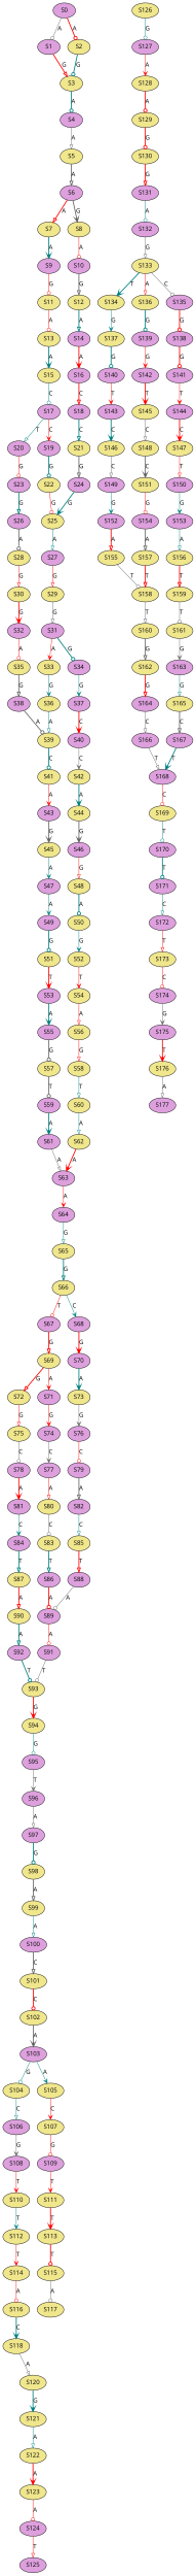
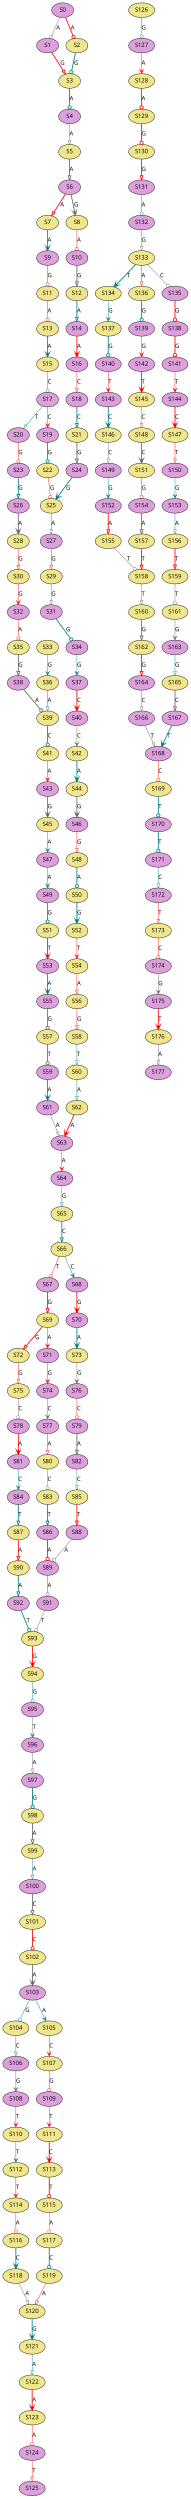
  strict digraph {
    fontname="Open Sans"
    node [fillcolor=khaki fontname="Open Sans" style=filled]
    edge [arrowhead=onormal color=red fontname="Open Sans" style=solid]
    S0 [fillcolor=plum]
    S1 [fillcolor=plum]
    S2
    S3
    S4 [fillcolor=plum]
    S5
    S6 [fillcolor=plum]
    S7
    S8
    S9 [fillcolor=plum]
    S10 [fillcolor=plum]
    S11
    S12
    S13
    S14 [fillcolor=plum]
    S15
    S16 [fillcolor=plum]
    S17 [fillcolor=plum]
    S18 [fillcolor=plum]
    S19 [fillcolor=plum]
    S20 [fillcolor=plum]
    S21
    S22
    S23 [fillcolor=plum]
    S24 [fillcolor=plum]
    S25
    S26 [fillcolor=plum]
    S27 [fillcolor=plum]
    S28
    S29
    S30
    S31 [fillcolor=plum]
    S32 [fillcolor=plum]
    S33
    S34 [fillcolor=plum]
    S35
    S36
    S37 [fillcolor=plum]
    S38 [fillcolor=plum]
    S39
    S40 [fillcolor=plum]
    S41
    S42
    S43 [fillcolor=plum]
    S44
    S45
    S46 [fillcolor=plum]
    S47 [fillcolor=plum]
    S48
    S49 [fillcolor=plum]
    S50
    S51
    S52
    S53 [fillcolor=plum]
    S54
    S55 [fillcolor=plum]
    S56
    S57
    S58
    S59 [fillcolor=plum]
    S60
    S61 [fillcolor=plum]
    S62
    S63 [fillcolor=plum]
    S64 [fillcolor=plum]
    S65
    S66
    S67 [fillcolor=plum]
    S68 [fillcolor=plum]
    S69
    S70 [fillcolor=plum]
    S71 [fillcolor=plum]
    S72
    S73
    S74 [fillcolor=plum]
    S75
    S76 [fillcolor=plum]
    S77 [fillcolor=plum]
    S78 [fillcolor=plum]
    S79 [fillcolor=plum]
    S80
    S81 [fillcolor=plum]
    S82 [fillcolor=plum]
    S83
    S84 [fillcolor=plum]
    S85
    S86 [fillcolor=plum]
    S87
    S88 [fillcolor=plum]
    S89 [fillcolor=plum]
    S90
    S91 [fillcolor=plum]
    S92 [fillcolor=plum]
    S93
    S94
    S95 [fillcolor=plum]
    S96 [fillcolor=plum]
    S97 [fillcolor=plum]
    S98
    S99
    S100 [fillcolor=plum]
    S101
    S102
    S103 [fillcolor=plum]
    S104
    S105
    S106 [fillcolor=plum]
    S107
    S108 [fillcolor=plum]
    S109 [fillcolor=plum]
    S110
    S111
    S112
    S113
    S114
    S115
    S116
    S117
    S118
+   S119
    S120
    S121
    S122
    S123
    S124 [fillcolor=plum]
    S125 [fillcolor=plum]
    S127 [fillcolor=plum]
    S126
    S128
    S129
    S130
    S131 [fillcolor=plum]
    S132 [fillcolor=plum]
    S133
    S134
    S135 [fillcolor=plum]
    S136
    S137
    S138 [fillcolor=plum]
    S139 [fillcolor=plum]
    S140 [fillcolor=plum]
    S141 [fillcolor=plum]
    S142 [fillcolor=plum]
    S143 [fillcolor=plum]
    S144 [fillcolor=plum]
    S145
    S146
    S147
    S148
    S149 [fillcolor=plum]
    S150 [fillcolor=plum]
    S151
    S152 [fillcolor=plum]
    S153 [fillcolor=plum]
    S154 [fillcolor=plum]
    S155
    S156
    S157
    S158
    S159
    S160
    S161
    S162
    S163 [fillcolor=plum]
    S164 [fillcolor=plum]
    S165
    S166 [fillcolor=plum]
    S167 [fillcolor=plum]
    S168 [fillcolor=plum]
    S169
    S170 [fillcolor=plum]
    S171 [fillcolor=plum]
    S172 [fillcolor=plum]
    S173
    S174 [fillcolor=plum]
    S175 [fillcolor=plum]
    S176
    S177 [fillcolor=plum]
    S0 -> S1 [arrowhead=odot color=gray40 label=A]
    S0 -> S2 [arrowhead=odot label=A style=bold]
    S1 -> S3 [label=G style=bold]
    S2 -> S3 [arrowhead=odot color=teal label=G style=bold]
    S3 -> S4 [arrowhead=odot color=teal label=A style=bold]
    S4 -> S5 [color=gray40 label=A]
    S5 -> S6 [color=gray40 label=A style=bold]
    S6 -> S7 [label=A style=bold]
    S6 -> S8 [arrowhead=vee color=gray40 label=G style=bold]
    S7 -> S9 [arrowhead=vee color=teal label=A style=bold]
    S8 -> S10 [arrowhead=odot label=A]
    S9 -> S11 [arrowhead=odot label=G]
    S10 -> S12 [color=gray40 label=G style=bold]
    S11 -> S13 [arrowhead=odot label=A]
    S12 -> S14 [color=teal label=A style=bold]
    S13 -> S15 [arrowhead=vee color=teal label=A style=bold]
    S14 -> S16 [arrowhead=vee label=A style=bold]
    S15 -> S17 [arrowhead=odot color=teal label=C]
-   S16 -> S18 [label=C style=bold]
+   S16 -> S18 [label=C]
    S17 -> S19 [arrowhead=vee label=C]
    S17 -> S20 [color=teal label=T]
    S18 -> S21 [color=teal label=C style=bold]
    S19 -> S22 [arrowhead=odot color=teal label=G style=bold]
    S20 -> S23 [arrowhead=odot label=G]
    S21 -> S24 [color=gray40 label=G style=bold]
    S22 -> S25 [arrowhead=odot label=G]
    S23 -> S26 [color=teal label=G style=bold]
    S24 -> S25 [arrowhead=vee color=teal label=G style=bold]
    S25 -> S27 [color=teal label=A]
-   S26 -> S28 [arrowhead=odot color=gray40 label=A style=bold]
+   S26 -> S28 [arrowhead=vee color=gray40 label=A style=bold]
    S27 -> S29 [label=G]
    S28 -> S30 [label=G]
    S29 -> S31 [color=gray40 label=G]
-   S30 -> S32 [arrowhead=vee label=G style=bold]
-   S31 -> S33 [arrowhead=vee label=A]
+   S30 -> S32 [arrowhead=vee label=G]
    S31 -> S34 [arrowhead=odot color=teal label=G style=bold]
    S32 -> S35 [arrowhead=odot label=A]
    S33 -> S36 [arrowhead=vee color=teal label=G]
    S34 -> S37 [arrowhead=vee color=teal label=G]
    S35 -> S38 [color=gray40 label=G style=bold]
    S36 -> S39 [color=teal label=A]
    S37 -> S40 [arrowhead=vee label=C style=bold]
    S38 -> S39 [arrowhead=odot color=gray40 label=A style=bold]
    S39 -> S41 [arrowhead=odot color=teal label=C style=bold]
    S40 -> S42 [arrowhead=vee color=gray40 label=C]
    S41 -> S43 [arrowhead=vee label=A]
    S42 -> S44 [arrowhead=vee color=teal label=A style=bold]
    S43 -> S45 [arrowhead=vee color=gray40 label=G style=bold]
    S44 -> S46 [arrowhead=vee color=gray40 label=G style=bold]
    S45 -> S47 [arrowhead=vee color=teal label=A]
    S46 -> S48 [label=G]
    S47 -> S49 [arrowhead=vee color=teal label=A]
    S48 -> S50 [arrowhead=odot color=teal label=A style=bold]
    S49 -> S51 [arrowhead=odot color=teal label=G style=bold]
-   S50 -> S52 [arrowhead=vee color=teal label=G]
+   S50 -> S52 [arrowhead=vee color=teal label=G style=bold]
    S51 -> S53 [arrowhead=vee label=T style=bold]
    S52 -> S54 [arrowhead=vee label=T]
    S53 -> S55 [arrowhead=vee color=teal label=A style=bold]
    S54 -> S56 [label=A]
    S55 -> S57 [arrowhead=odot color=gray40 label=G style=bold]
    S56 -> S58 [label=G]
    S57 -> S59 [arrowhead=odot color=gray40 label=T style=bold]
    S58 -> S60 [color=teal label=T]
    S59 -> S61 [arrowhead=vee color=teal label=A style=bold]
    S60 -> S62 [color=teal label=A]
    S61 -> S63 [color=gray40 label=A]
    S62 -> S63 [arrowhead=vee label=A style=bold]
    S63 -> S64 [arrowhead=vee label=A]
    S64 -> S65 [color=teal label=G]
-   S65 -> S66 [color=teal label=G style=bold]
+   S65 -> S66 [color=teal label=C style=bold]
    S66 -> S67 [arrowhead=odot label=T]
    S66 -> S68 [arrowhead=vee color=teal label=C]
    S67 -> S69 [label=G style=bold]
    S68 -> S70 [arrowhead=vee label=G style=bold]
    S69 -> S71 [arrowhead=vee label=A]
    S69 -> S72 [label=G style=bold]
    S70 -> S73 [arrowhead=vee color=teal label=A style=bold]
    S71 -> S74 [arrowhead=vee label=G]
    S72 -> S75 [label=G]
    S73 -> S76 [arrowhead=vee color=gray40 label=G]
    S74 -> S77 [arrowhead=vee color=gray40 label=C]
    S75 -> S78 [arrowhead=odot color=gray40 label=C]
    S76 -> S79 [arrowhead=odot label=C]
    S77 -> S80 [label=A]
    S78 -> S81 [arrowhead=vee label=A style=bold]
    S79 -> S82 [color=gray40 label=A style=bold]
    S80 -> S83 [arrowhead=odot color=gray40 label=C]
    S81 -> S84 [arrowhead=vee color=teal label=C]
    S82 -> S85 [color=teal label=C]
    S83 -> S86 [color=teal label=T style=bold]
    S84 -> S87 [color=teal label=T style=bold]
    S85 -> S88 [label=T style=bold]
    S86 -> S89 [arrowhead=odot label=A style=bold]
    S87 -> S90 [label=A style=bold]
    S88 -> S89 [arrowhead=odot color=gray40 label=A]
    S89 -> S91 [arrowhead=odot label=A]
    S90 -> S92 [color=teal label=A style=bold]
    S91 -> S93 [arrowhead=odot color=gray40 label=T]
    S92 -> S93 [arrowhead=odot color=teal label=T style=bold]
    S93 -> S94 [arrowhead=vee label=G style=bold]
    S94 -> S95 [arrowhead=odot color=teal label=G]
    S95 -> S96 [arrowhead=vee color=gray40 label=T]
    S96 -> S97 [color=gray40 label=A]
    S97 -> S98 [arrowhead=odot color=teal label=G style=bold]
    S98 -> S99 [color=gray40 label=A style=bold]
    S99 -> S100 [color=teal label=A]
    S100 -> S101 [color=gray40 label=C style=bold]
    S101 -> S102 [arrowhead=odot label=C style=bold]
    S102 -> S103 [arrowhead=vee color=gray40 label=A style=bold]
    S103 -> S104 [arrowhead=odot color=teal label=G]
    S103 -> S105 [arrowhead=vee color=teal label=A]
    S104 -> S106 [color=teal label=C]
    S105 -> S107 [arrowhead=vee label=C]
    S106 -> S108 [arrowhead=vee color=gray40 label=G]
    S107 -> S109 [arrowhead=odot label=G]
    S108 -> S110 [arrowhead=vee label=T]
    S109 -> S111 [arrowhead=vee label=T]
    S110 -> S112 [arrowhead=vee color=teal label=T]
-   S111 -> S113 [arrowhead=vee label=T style=bold]
+   S111 -> S113 [arrowhead=vee label=C style=bold]
    S112 -> S114 [arrowhead=vee label=T]
    S113 -> S115 [arrowhead=odot label=T style=bold]
    S114 -> S116 [arrowhead=odot label=A]
    S115 -> S117 [arrowhead=odot color=gray40 label=A]
    S116 -> S118 [arrowhead=vee color=teal label=C style=bold]
+   S117 -> S119 [arrowhead=odot color=teal label=C style=bold]
    S118 -> S120 [color=gray40 label=A]
+   S119 -> S120 [label=A]
    S120 -> S121 [arrowhead=vee color=teal label=G style=bold]
    S121 -> S122 [color=teal label=A]
    S122 -> S123 [arrowhead=vee label=A style=bold]
    S123 -> S124 [arrowhead=odot label=A]
    S124 -> S125 [label=T]
    S127 -> S128 [arrowhead=vee label=A]
    S126 -> S127 [arrowhead=odot color=teal label=G]
    S128 -> S129 [arrowhead=odot label=A style=bold]
    S129 -> S130 [arrowhead=odot label=G style=bold]
    S130 -> S131 [label=G style=bold]
    S131 -> S132 [arrowhead=odot color=teal label=A]
    S132 -> S133 [color=gray40 label=G]
    S133 -> S134 [arrowhead=vee color=teal label=T style=bold]
    S133 -> S135 [arrowhead=odot color=gray40 label=C]
    S133 -> S136 [label=A]
    S134 -> S137 [arrowhead=vee color=teal label=G]
    S135 -> S138 [arrowhead=odot label=G style=bold]
    S136 -> S139 [arrowhead=odot color=teal label=G style=bold]
    S137 -> S140 [arrowhead=odot color=teal label=G style=bold]
    S138 -> S141 [arrowhead=odot label=G style=bold]
    S139 -> S142 [arrowhead=vee label=G]
    S140 -> S143 [arrowhead=vee label=T]
    S141 -> S144 [arrowhead=vee label=T]
    S142 -> S145 [arrowhead=vee label=T style=bold]
    S143 -> S146 [arrowhead=vee color=teal label=C style=bold]
    S144 -> S147 [arrowhead=vee label=C style=bold]
    S145 -> S148 [color=gray40 label=C]
    S146 -> S149 [color=gray40 label=C]
    S147 -> S150 [label=T]
    S148 -> S151 [arrowhead=vee color=gray40 label=C style=bold]
    S149 -> S152 [arrowhead=vee color=teal label=G]
    S150 -> S153 [arrowhead=vee color=teal label=G]
    S151 -> S154 [arrowhead=odot label=G]
    S152 -> S155 [label=A style=bold]
    S153 -> S156 [color=teal label=A]
    S154 -> S157 [color=gray40 label=A style=bold]
    S155 -> S158 [arrowhead=odot color=gray40 label=T]
    S156 -> S159 [label=T style=bold]
    S157 -> S158 [label=T style=bold]
    S158 -> S160 [color=gray40 label=T]
    S159 -> S161 [arrowhead=odot color=gray40 label=T]
    S160 -> S162 [color=gray40 label=G style=bold]
    S161 -> S163 [arrowhead=vee color=gray40 label=G]
    S162 -> S164 [label=G style=bold]
    S163 -> S165 [color=teal label=G]
    S164 -> S166 [color=gray40 label=C]
    S165 -> S167 [color=gray40 label=C style=bold]
    S166 -> S168 [color=gray40 label=T]
    S167 -> S168 [arrowhead=vee color=teal label=T style=bold]
    S168 -> S169 [arrowhead=odot label=C]
-   S169 -> S170 [arrowhead=odot color=teal label=T]
+   S169 -> S170 [arrowhead=odot color=teal label=T style=bold]
    S170 -> S171 [arrowhead=odot color=teal label=T style=bold]
    S171 -> S172 [color=teal label=C]
    S172 -> S173 [label=T]
    S173 -> S174 [arrowhead=odot label=C]
    S174 -> S175 [arrowhead=vee color=gray40 label=G]
    S175 -> S176 [arrowhead=vee label=T style=bold]
    S176 -> S177 [color=gray40 label=A]
  }
